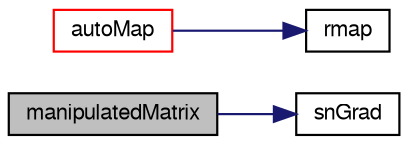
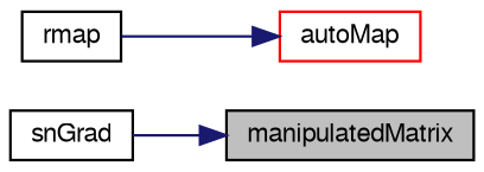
  digraph {
    rankdir=LR
    node [color=black fontname=FreeSans fontsize=10 shape=record]
    edge [color=midnightblue fontname=FreeSans fontsize=10 labelfontname=FreeSans labelfontsize=10 style=solid]
    n1 [fillcolor=grey75 fontcolor=black height=0.2 label=manipulatedMatrix style=filled width=0.4]
    n2 [height=0.2 label=snGrad width=0.4]
    n3 [color=red height=0.2 label=autoMap width=0.4]
    n4 [height=0.2 label=rmap width=0.4]
-   n1 -> n2
-   n3 -> n4
+   n2 -> n1
+   n4 -> n3
  }
